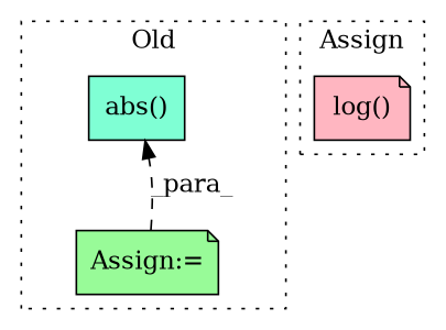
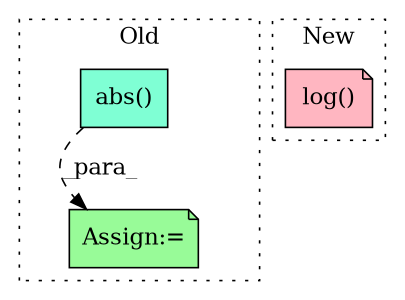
  digraph {
    node [a=75 shape=note style=filled]
    n1 [l="7,1" label="abs()" s="5214,5223" shape=box fillcolor=aquamarine]
    n2 [a=68 l=3 label="Assign:=" s=5236 fillcolor=palegreen]
    n3 [l="10,1" label="log()" s="5279,5305" fillcolor=lightpink]
    subgraph cluster_1 {
      label=Old
      style=dotted
      n1
      n2
    }
    subgraph cluster_2 {
-     label=Assign
+     label=New
      style=dotted
      n3
    }
-   n2 -> n1 [label=_para_ style=dashed]
+   n1 -> n2 [label=_para_ style=dashed]
  }
